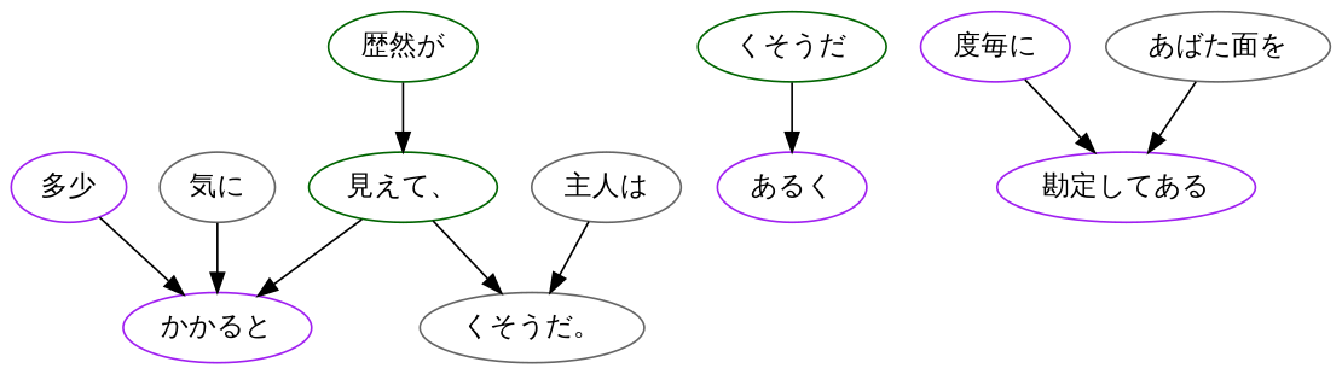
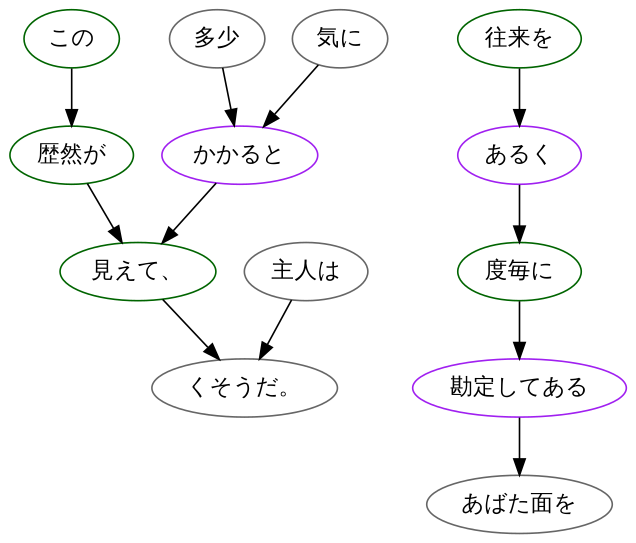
  digraph {
    node [color=purple]
+   n1 [color=darkgreen label="この"]
    n2 [color=darkgreen label="歴然が"]
    n3 [color=darkgreen label="見えて、"]
    n4 [label="かかると"]
-   n5 [label="多少"]
+   n5 [color=gray40 label="多少"]
    n6 [color=gray40 label="気に"]
    n7 [color=gray40 label="くそうだ。"]
    n8 [color=gray40 label="主人は"]
-   n9 [color=darkgreen label="くそうだ"]
+   n9 [color=darkgreen label="往来を"]
    n10 [label="あるく"]
-   n11 [label="度毎に"]
+   n11 [color=darkgreen label="度毎に"]
    n12 [label="勘定してある"]
    n13 [color=gray40 label="あばた面を"]
+   n1 -> n2
    n2 -> n3
    n3 -> n7
-   n3 -> n4
+   n4 -> n3
    n5 -> n4
    n6 -> n4
    n8 -> n7
    n9 -> n10
+   n10 -> n11
    n11 -> n12
-   n13 -> n12
+   n12 -> n13
  }
